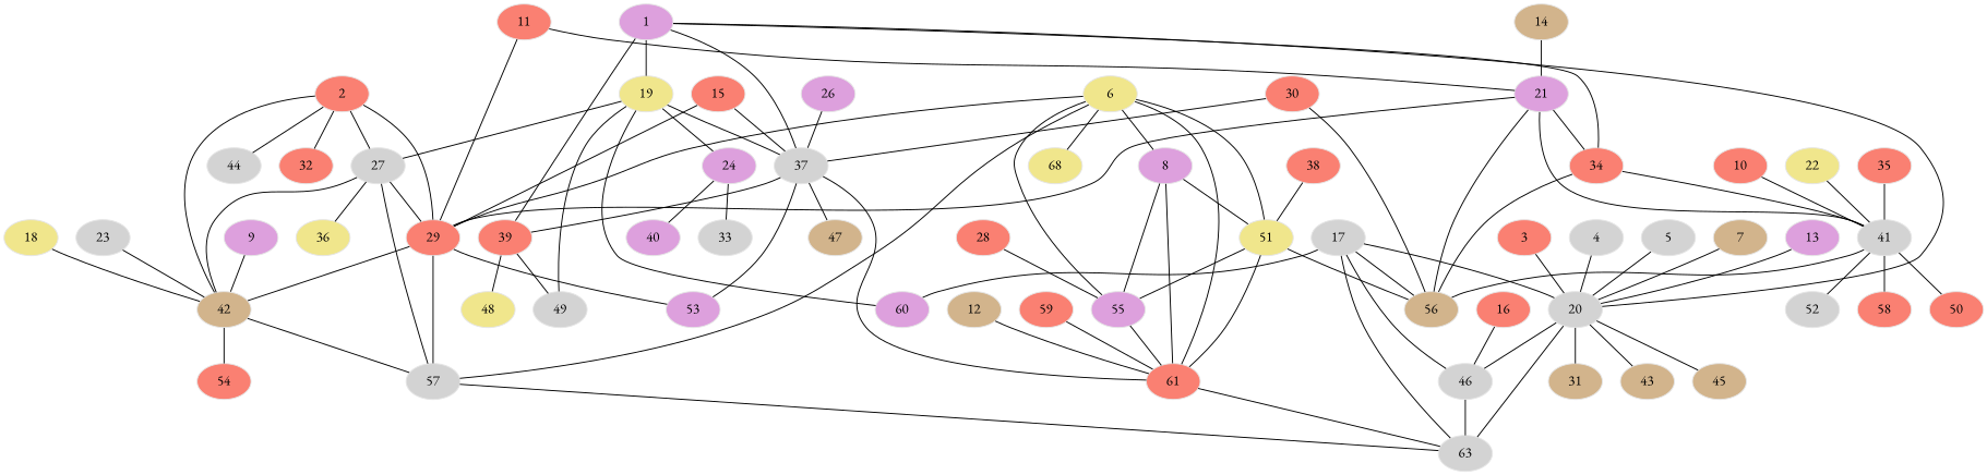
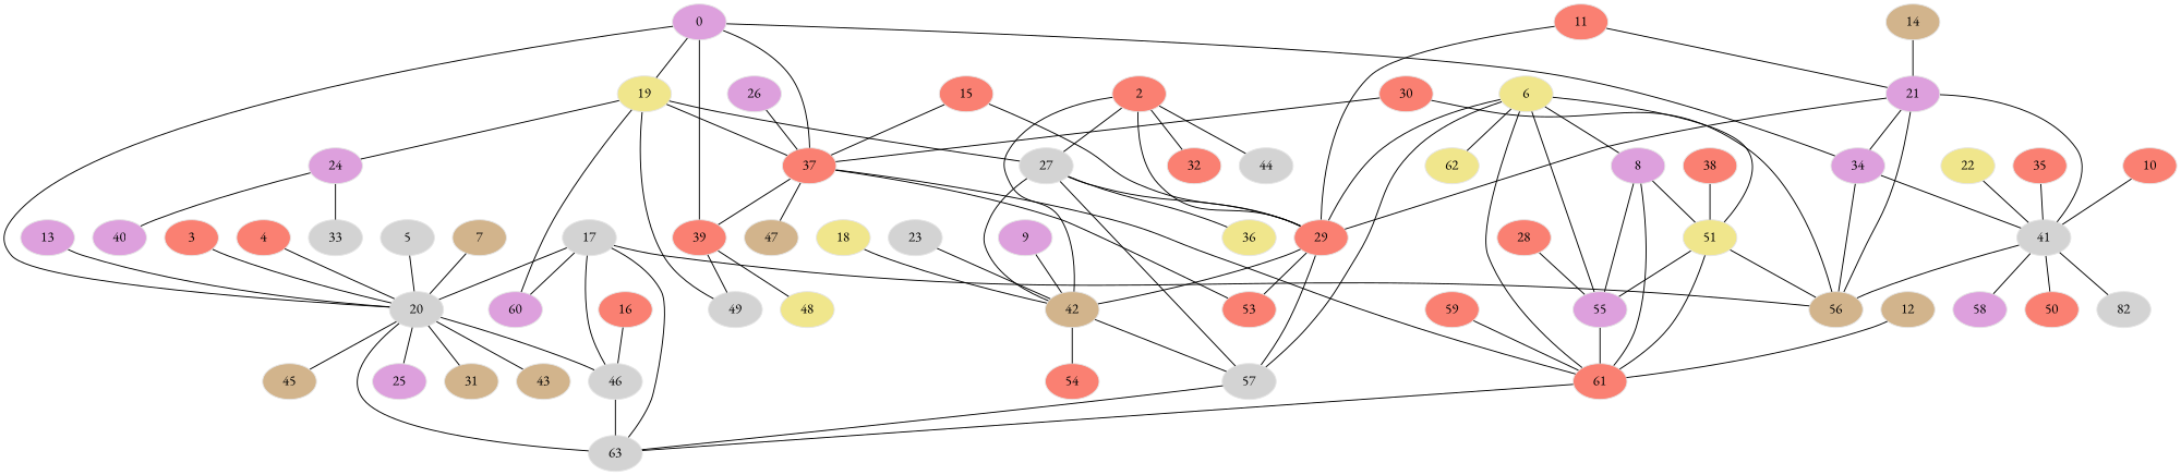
  graph {
    fontname="EB Garamond"
    node [color=gray90 fillcolor=salmon fontname="EB Garamond" style=filled]
    edge [fontname="EB Garamond" weight=1.0]
-   1 [fillcolor=plum]
+   1 [fillcolor=plum label=0]
    19 [fillcolor=khaki]
    20 [fillcolor=lightgrey]
-   34
-   37 [fillcolor=lightgrey]
+   34 [fillcolor=plum]
+   37
    39
    27 [fillcolor=lightgrey]
    60 [fillcolor=plum]
    24 [fillcolor=plum]
    49 [fillcolor=lightgrey]
    46 [fillcolor=lightgrey]
    63 [fillcolor=lightgrey]
+   25 [fillcolor=plum]
    31 [fillcolor=tan]
    43 [fillcolor=tan]
    45 [fillcolor=tan]
    41 [fillcolor=lightgrey]
    56 [fillcolor=tan]
    61
-   53 [fillcolor=plum]
+   53
    47 [fillcolor=tan]
    48 [fillcolor=khaki]
    2
    29
    32
    42 [fillcolor=tan]
    44 [fillcolor=lightgrey]
    57 [fillcolor=lightgrey]
    36 [fillcolor=khaki]
    54
    3
-   4 [fillcolor=lightgrey]
+   4
    5 [fillcolor=lightgrey]
    6 [fillcolor=khaki]
    8 [fillcolor=plum]
    51 [fillcolor=khaki]
    55 [fillcolor=plum]
-   62 [fillcolor=khaki label=68]
+   62 [fillcolor=khaki]
    7 [fillcolor=tan]
    9 [fillcolor=plum]
    10
    50
-   52 [fillcolor=lightgrey]
-   58
+   52 [fillcolor=lightgrey label=82]
+   58 [fillcolor=plum]
    11
    21 [fillcolor=plum]
    12 [fillcolor=tan]
    13 [fillcolor=plum]
    14 [fillcolor=tan]
    15
    16
    17 [fillcolor=lightgrey]
    18 [fillcolor=khaki]
    33 [fillcolor=lightgrey]
    40 [fillcolor=plum]
    22 [fillcolor=khaki]
    23 [fillcolor=lightgrey]
    26 [fillcolor=plum]
    28
    30
    35
    38
    59
    1 -- 19 [weight=3.0]
    1 -- 20
    1 -- 34
    1 -- 37 [weight=3.0]
    1 -- 39 [weight=3.0]
    19 -- 37
    19 -- 27
    19 -- 60
    19 -- 24
    19 -- 49
    20 -- 46 [weight=4.0]
    20 -- 63 [weight=2.0]
+   20 -- 25
    20 -- 31
    20 -- 43
    20 -- 45
    34 -- 41 [weight=2.0]
    34 -- 56
    37 -- 39
    37 -- 61
    37 -- 53
    37 -- 47
    39 -- 49
    39 -- 48
    27 -- 29 [weight=2.0]
    27 -- 42
    27 -- 57
    27 -- 36
    24 -- 33
    24 -- 40
    46 -- 63 [weight=2.0]
    41 -- 56 [weight=2.0]
    41 -- 50
    41 -- 52
    41 -- 58
    61 -- 63
    2 -- 27
    2 -- 29 [weight=2.0]
    2 -- 32
    2 -- 42
    2 -- 44
    29 -- 53
    29 -- 42 [weight=2.0]
    29 -- 57 [weight=2.0]
    42 -- 57
    42 -- 54
    57 -- 63
    3 -- 20
    4 -- 20
    5 -- 20
    6 -- 61
    6 -- 29
    6 -- 57
    6 -- 8 [weight=2.0]
    6 -- 51
    6 -- 55
    6 -- 62
    8 -- 61 [weight=2.0]
    8 -- 51 [weight=2.0]
    8 -- 55 [weight=2.0]
    51 -- 56
    51 -- 61
    51 -- 55
    55 -- 61
    7 -- 20
    9 -- 42
    10 -- 41
    11 -- 29
    11 -- 21
    21 -- 34 [weight=2.0]
    21 -- 41 [weight=4.0]
    21 -- 56 [weight=2.0]
    21 -- 29
    12 -- 61
    13 -- 20
    14 -- 21
    15 -- 37
    15 -- 29
    16 -- 46
    17 -- 20 [weight=2.0]
    17 -- 60
    17 -- 46 [weight=2.0]
    17 -- 63
    17 -- 56
    18 -- 42
    22 -- 41
    23 -- 42
    26 -- 37
    28 -- 55
    30 -- 37
    30 -- 56
    35 -- 41
    38 -- 51
    59 -- 61
  }
